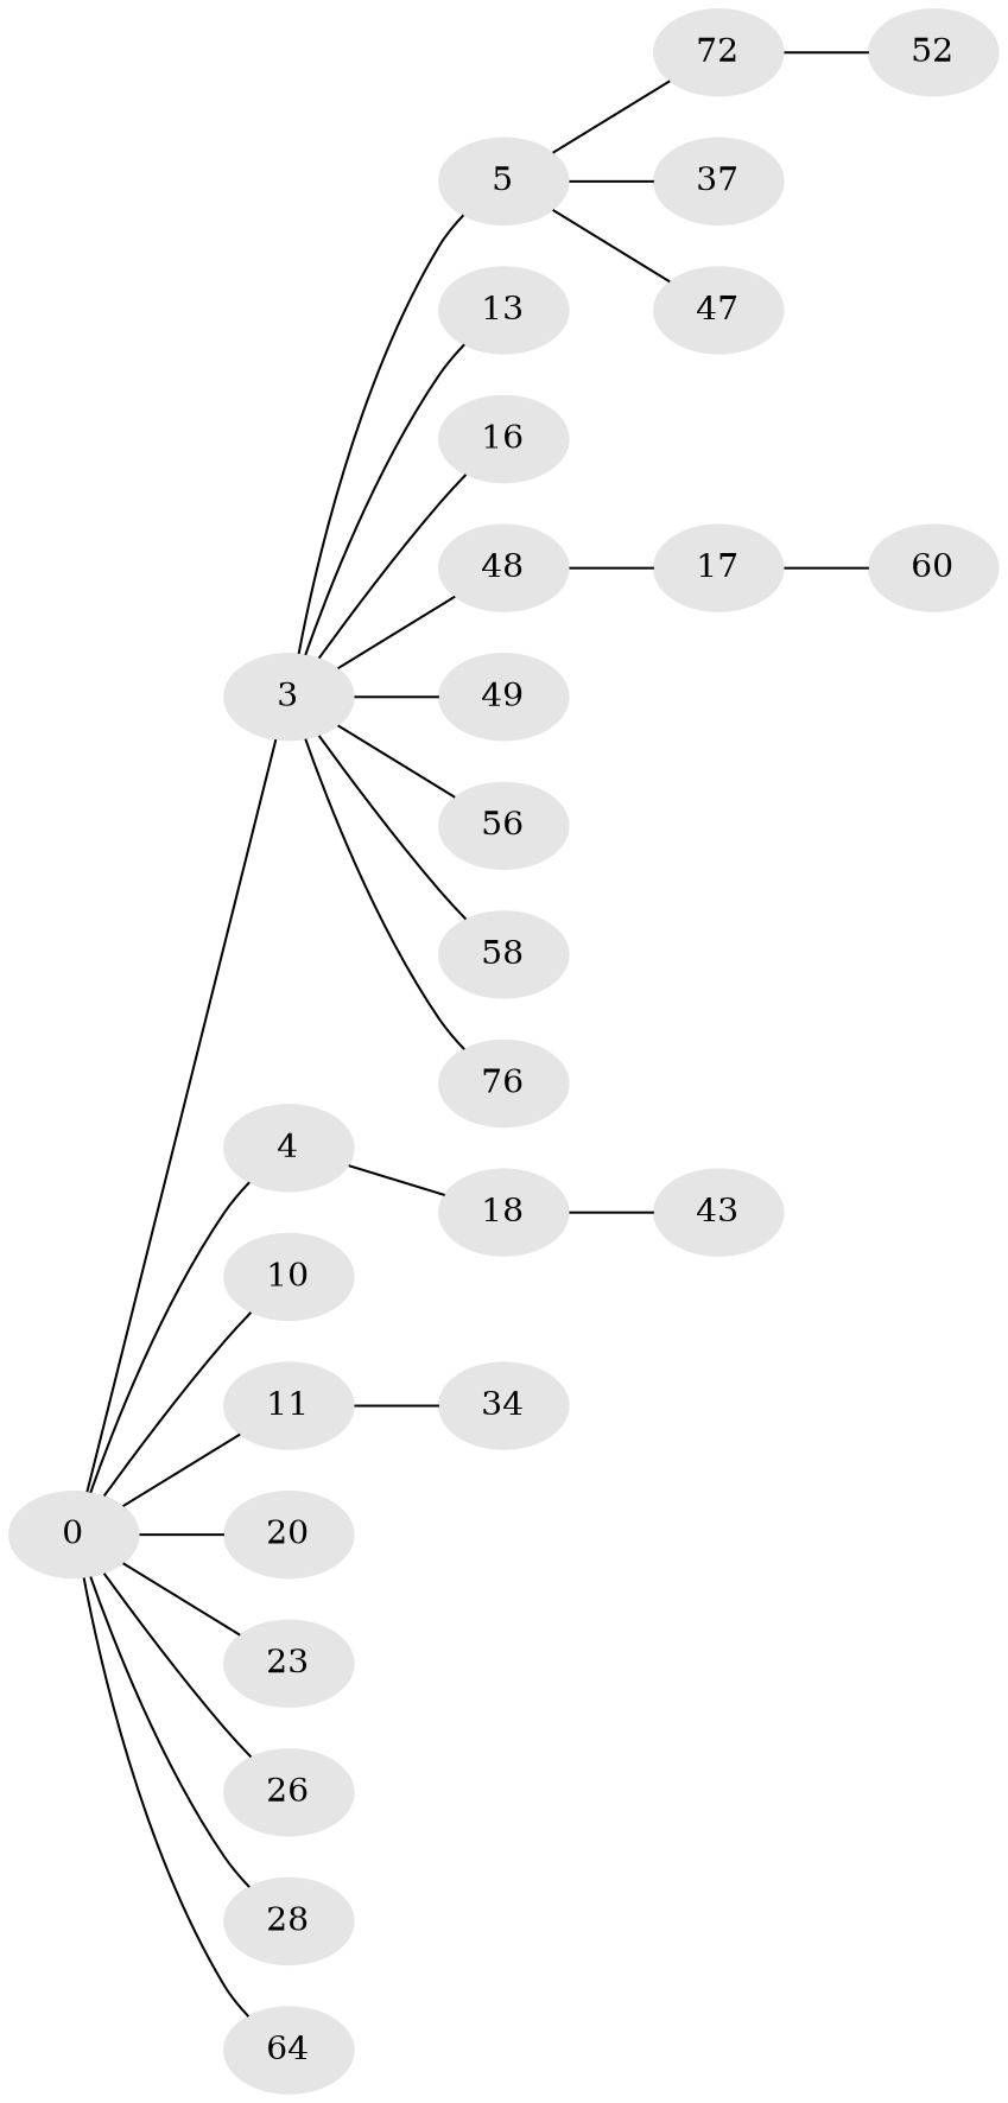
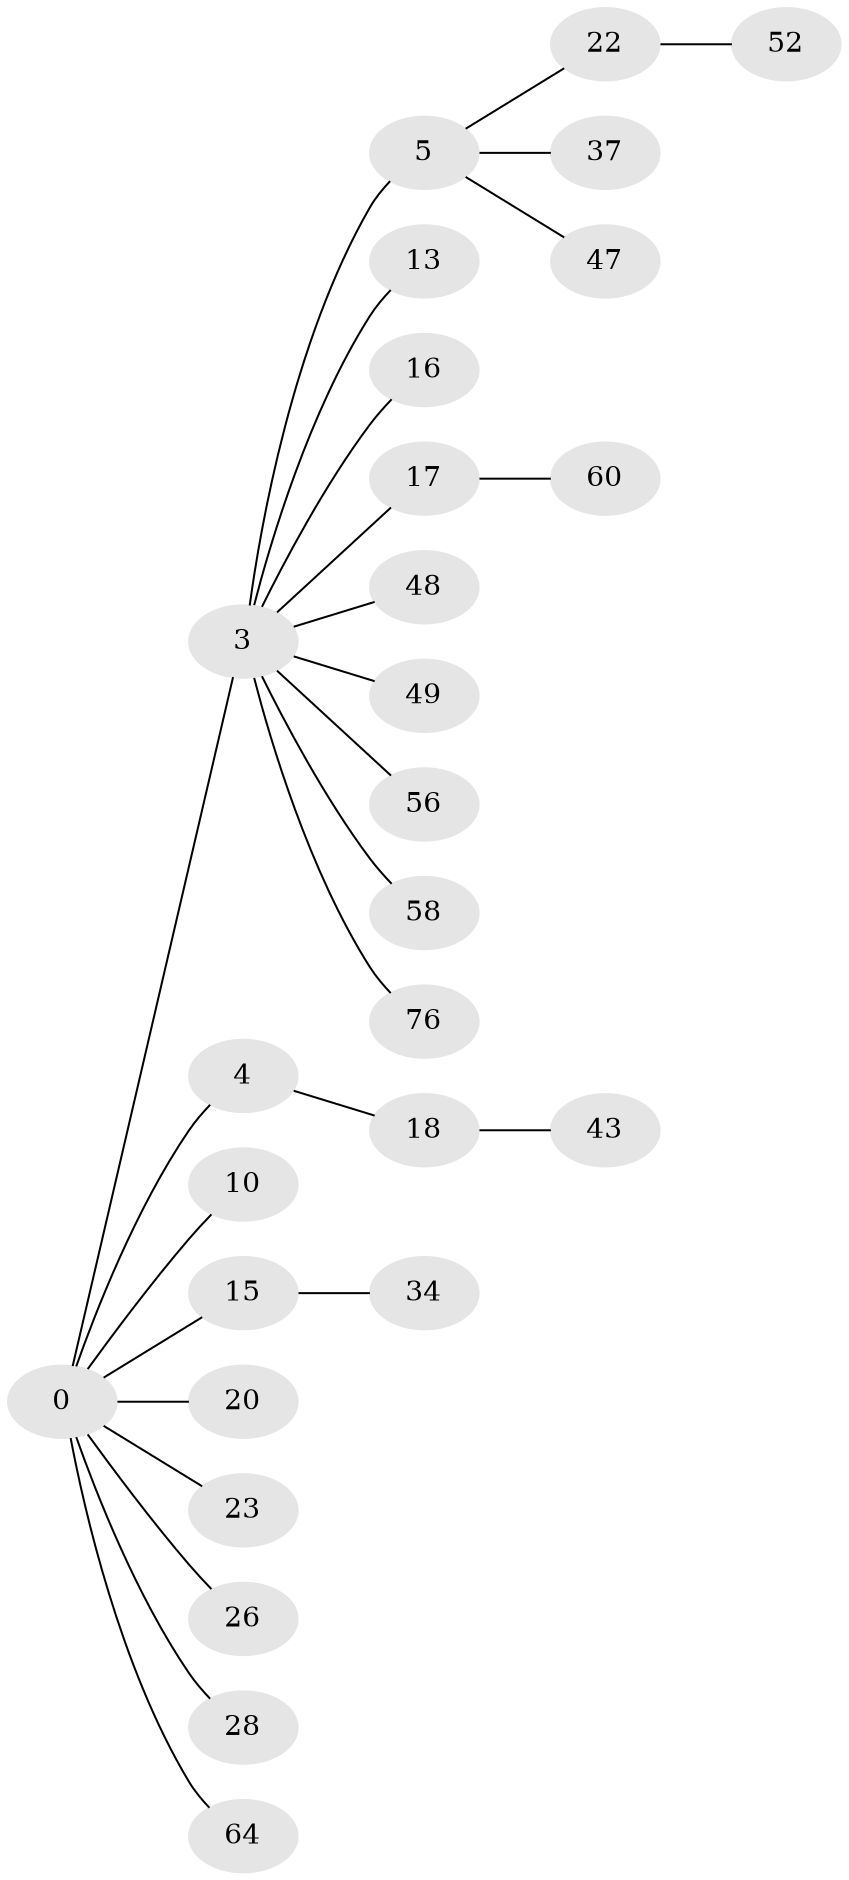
  graph {
    rankdir=LR
    node [color=gray90 style=filled]
    n1 [label=0 super="+2+40+11+9+68+87+43+46"]
    3 [super="+14+8+51"]
    4 [super="+38+88+41+44"]
    10 [super="+55"]
-   15 [super="+33" label=11]
+   15 [super="+33"]
    20
    23 [super="+30"]
    26 [super="+77"]
    28 [super="+54"]
    64
    5 [super="+25+42+7+6"]
    13
    16 [super="+61+72+57"]
    17 [super="+79+34"]
    48 [super="+65"]
    49
    56 [super="+73+85"]
    58
    76
    18 [super="+27+39+70"]
    n21 [label=34]
-   22 [super="+29+83" label=72]
+   22 [super="+29+83"]
    37 [super="+67"]
    47 [super="+75+50"]
    60
    n26 [label=43]
    52
    n1 -- 3
    n1 -- 4
    n1 -- 10
    n1 -- 15
    n1 -- 20
    n1 -- 23
    n1 -- 26
    n1 -- 28
    n1 -- 64
    3 -- 5
    3 -- 13
    3 -- 16
-   48 -- 17
+   3 -- 17
    3 -- 48
    3 -- 49
    3 -- 56
    3 -- 58
    3 -- 76
    4 -- 18
    15 -- n21
    5 -- 22
    5 -- 37
    5 -- 47
    17 -- 60
    18 -- n26
    22 -- 52
  }
